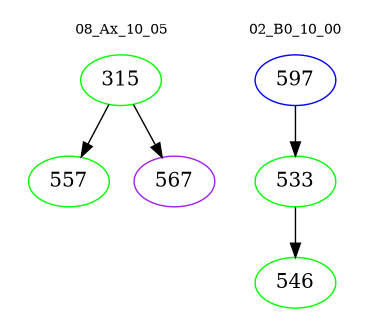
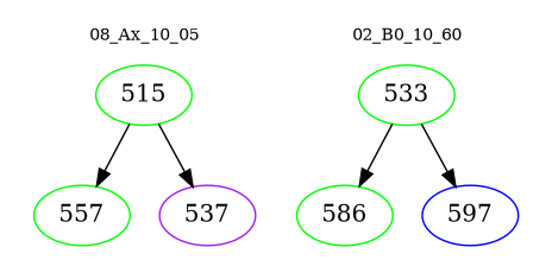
  digraph {
    node [color=green]
    edge [color=black]
-   n1 [label=315]
+   n1 [label=515]
    n2 [label=557]
-   n3 [color=purple label=567]
+   n3 [color=purple label=537]
    n4 [label=533]
-   n5 [label=546]
+   n5 [label=586]
    n6 [color=blue label=597]
    subgraph cluster_1 {
      color=white
      fontsize=10
      label="08_Ax_10_05"
      n1
      n2
      n3
    }
    subgraph cluster_2 {
      color=white
      fontsize=10
-     label="02_B0_10_00"
+     label="02_B0_10_60"
      n4
      n5
      n6
    }
    n1 -> n2
    n1 -> n3
    n4 -> n5
-   n6 -> n4
+   n4 -> n6
  }
